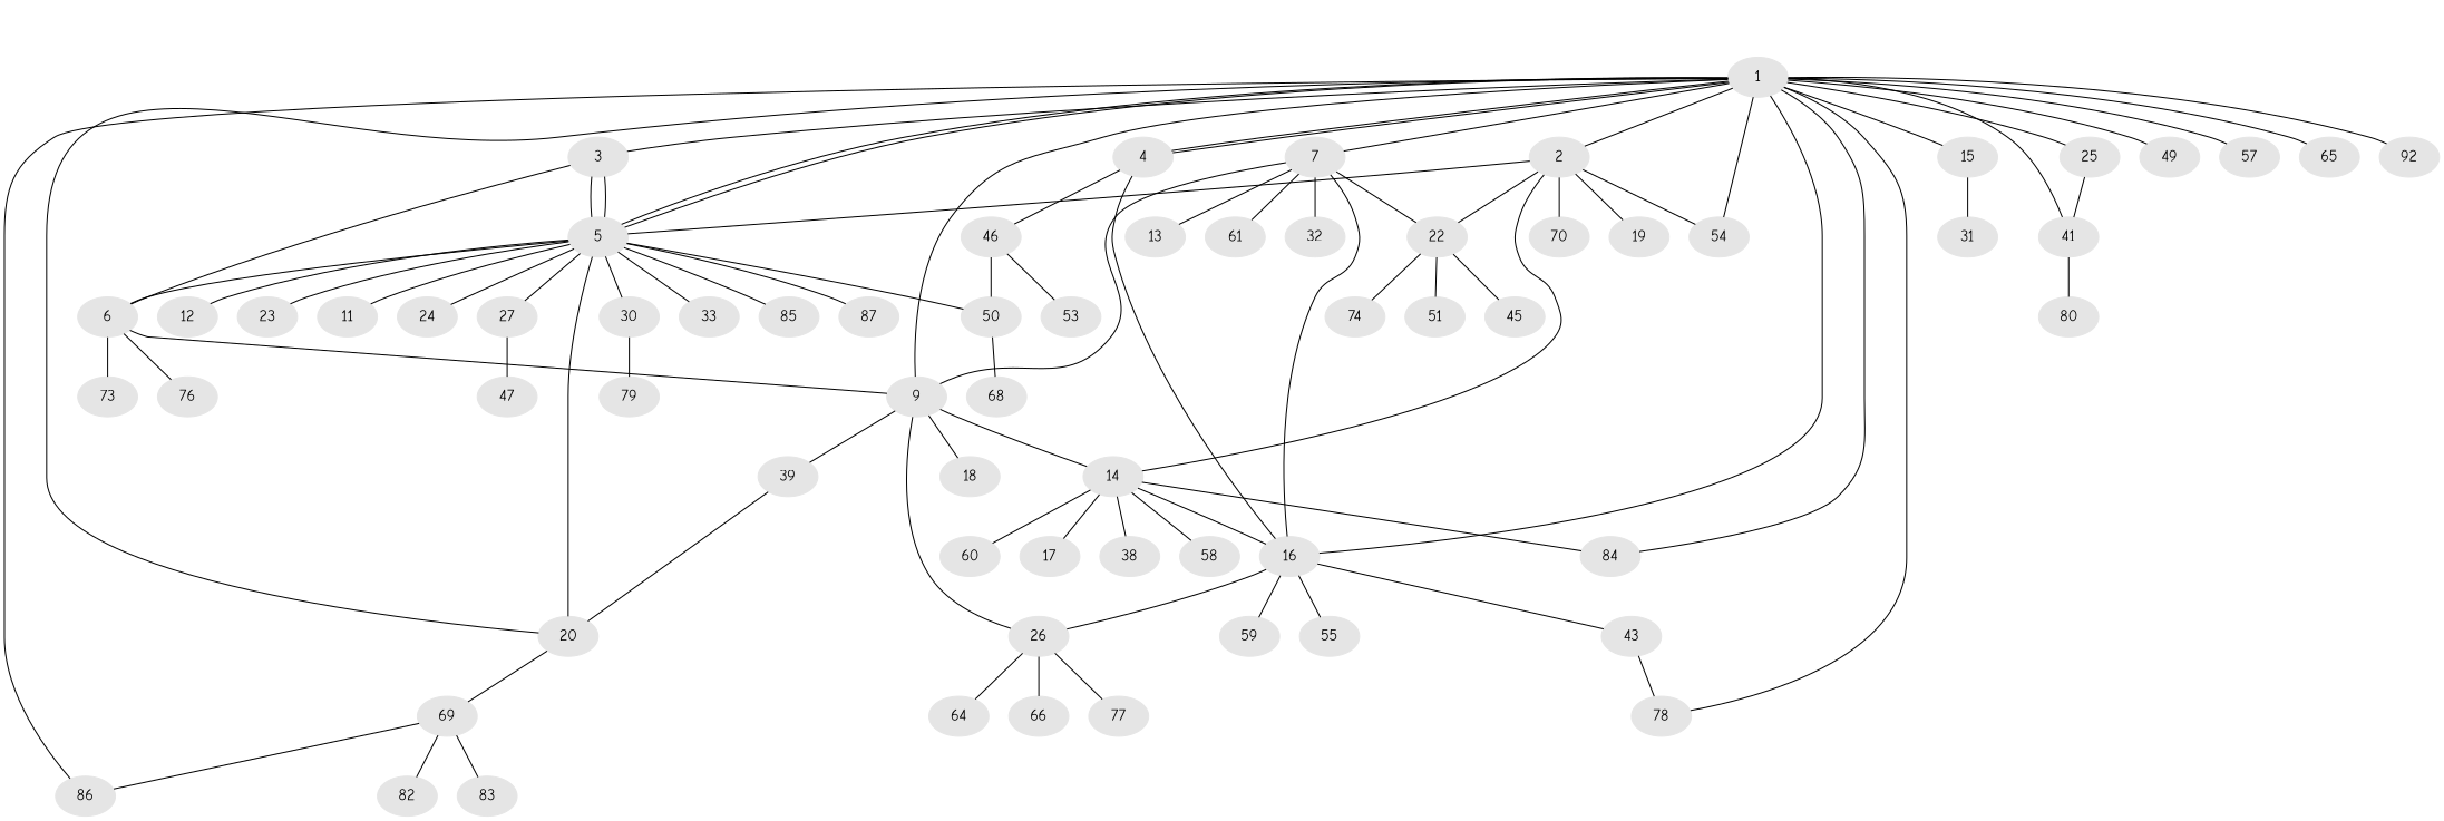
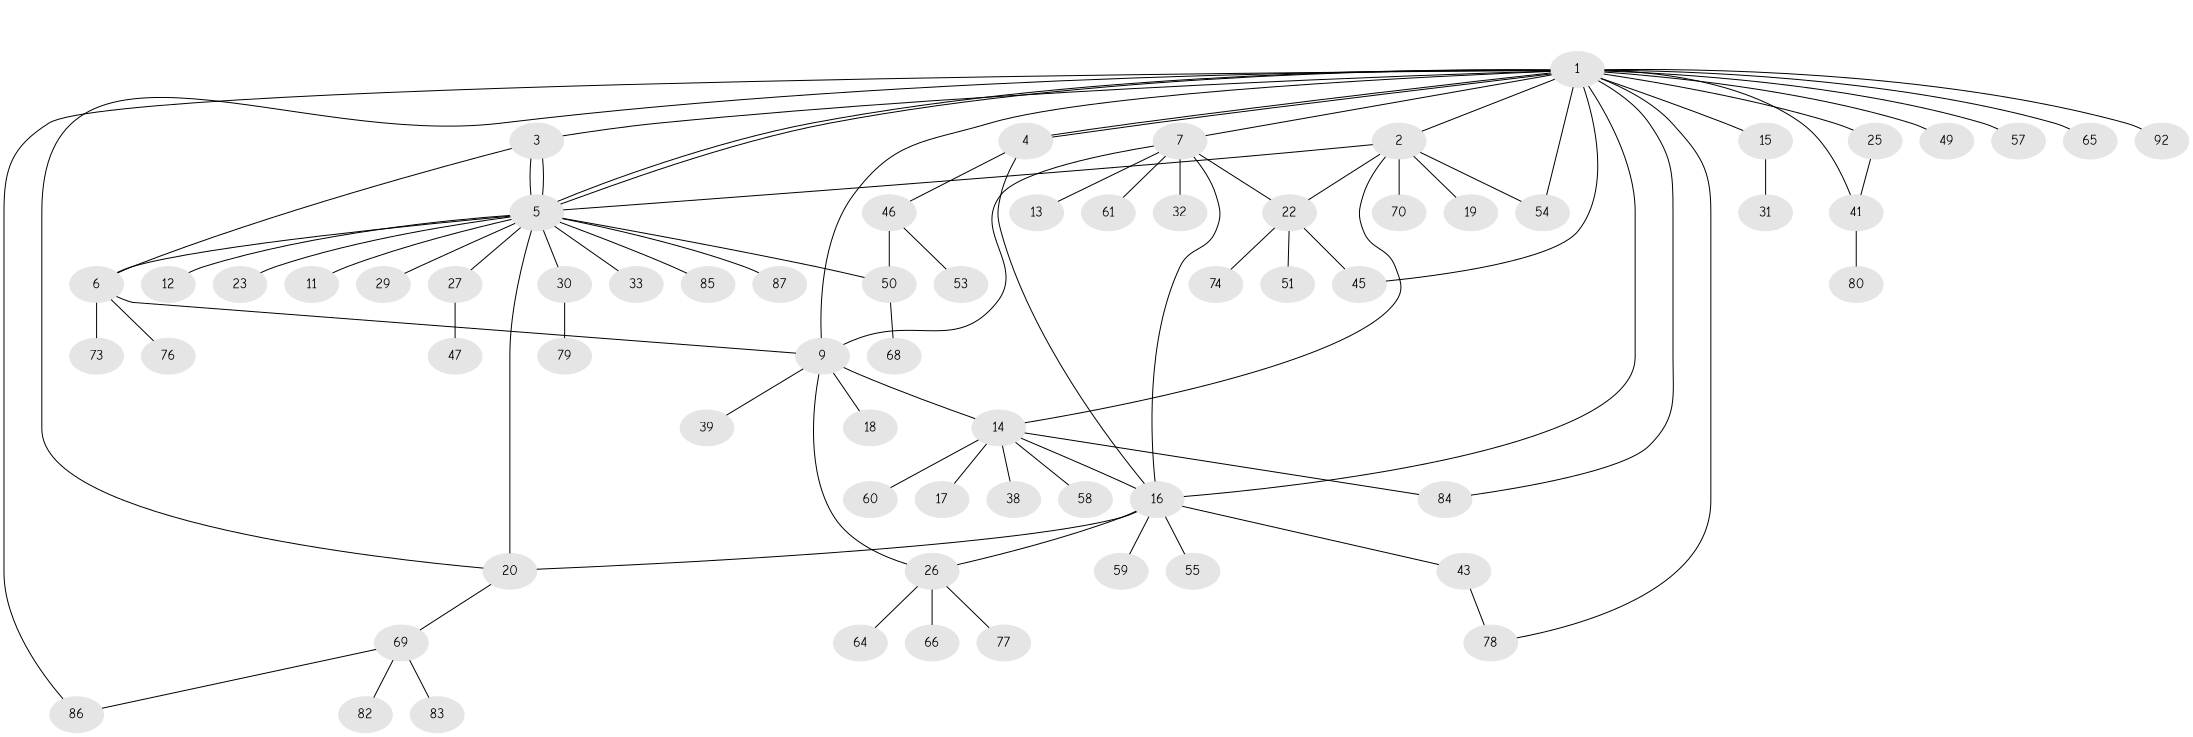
  graph {
    fontname="Comic Neue"
    node [color=gray90 fontname="Comic Neue" style=filled]
    edge [fontname="Comic Neue"]
    1 [super="+36"]
    2 [super="+37"]
    3
    4 [super="+10"]
    5 [super="+42"]
    7 [super="+8"]
    9 [super="+35"]
    15 [super="+52"]
    16 [super="+67"]
    20 [super="+28"]
    25 [super="+61"]
    41 [super="+44"]
    45
    49
    54 [super="+87"]
    57
    65
    78 [super="+81"]
    84
    86
    92
    14 [super="+24"]
    19
    22 [super="+72"]
    70
    6 [super="+63"]
    46 [super="+48"]
    11 [super="+90"]
    12
    23
    27
-   29 [super="+71" label=24]
+   29 [super="+71"]
    30 [super="+56"]
    33 [super="+40"]
    50 [super="+91"]
    85
    n37 [label=87]
    13
    n39 [label=61]
    32
    18
    26 [super="+34"]
    39
    31 [super="+62"]
    43 [super="+89"]
    55
    59
    69 [super="+75"]
    80
    17
    38
    58
    60
    51
    74
    73
    76
    53
    47
    79
    68
    64
    66
    77
    82
    83
    1 -- 2
    1 -- 3
    1 -- 4
    1 -- 4
    1 -- 5
    1 -- 5
    1 -- 7
    1 -- 9
    1 -- 15
    1 -- 16
    1 -- 20
    1 -- 25
    1 -- 41
+   1 -- 45
    1 -- 49
    1 -- 54
    1 -- 57
    1 -- 65
    1 -- 78
    1 -- 84
    1 -- 86
    1 -- 92
    2 -- 5
    2 -- 54
    2 -- 14
    2 -- 19
    2 -- 22
    2 -- 70
    3 -- 5
    3 -- 5
    3 -- 6
    4 -- 16
    4 -- 46
    5 -- 20
    5 -- 6
    5 -- 11 [weight=2]
    5 -- 12
    5 -- 23
    5 -- 27
    5 -- 29
    5 -- 30
    5 -- 33
    5 -- 50
    5 -- 85
    5 -- n37
    7 -- 9
    7 -- 16
    7 -- 22
    7 -- 13
    7 -- n39
    7 -- 32
    9 -- 14
    9 -- 18
    9 -- 26
    9 -- 39
    15 -- 31
-   39 -- 20
+   16 -- 20
    16 -- 26
    16 -- 43
    16 -- 55
    16 -- 59
    20 -- 69
    25 -- 41
    41 -- 80
    14 -- 16
    14 -- 84
    14 -- 17
    14 -- 38
    14 -- 58
    14 -- 60
    22 -- 45
    22 -- 51
    22 -- 74
    6 -- 9
    6 -- 73
    6 -- 76
    46 -- 50
    46 -- 53
    27 -- 47
    30 -- 79
    50 -- 68
    26 -- 64
    26 -- 66
    26 -- 77
    43 -- 78
    69 -- 86
    69 -- 82
    69 -- 83
  }
